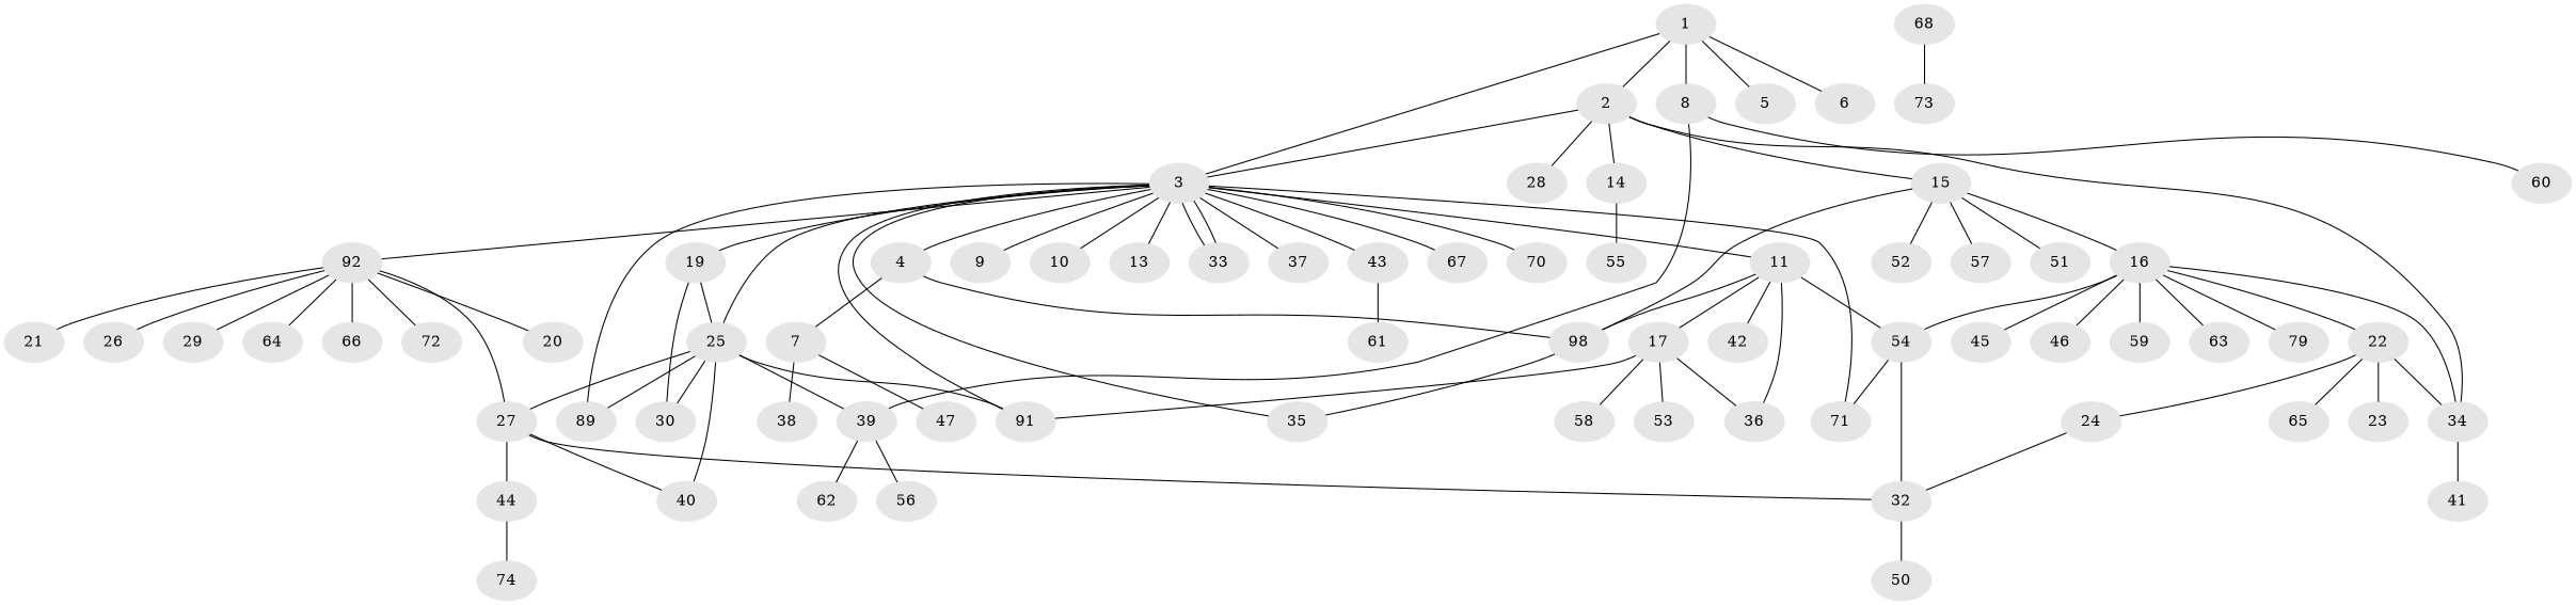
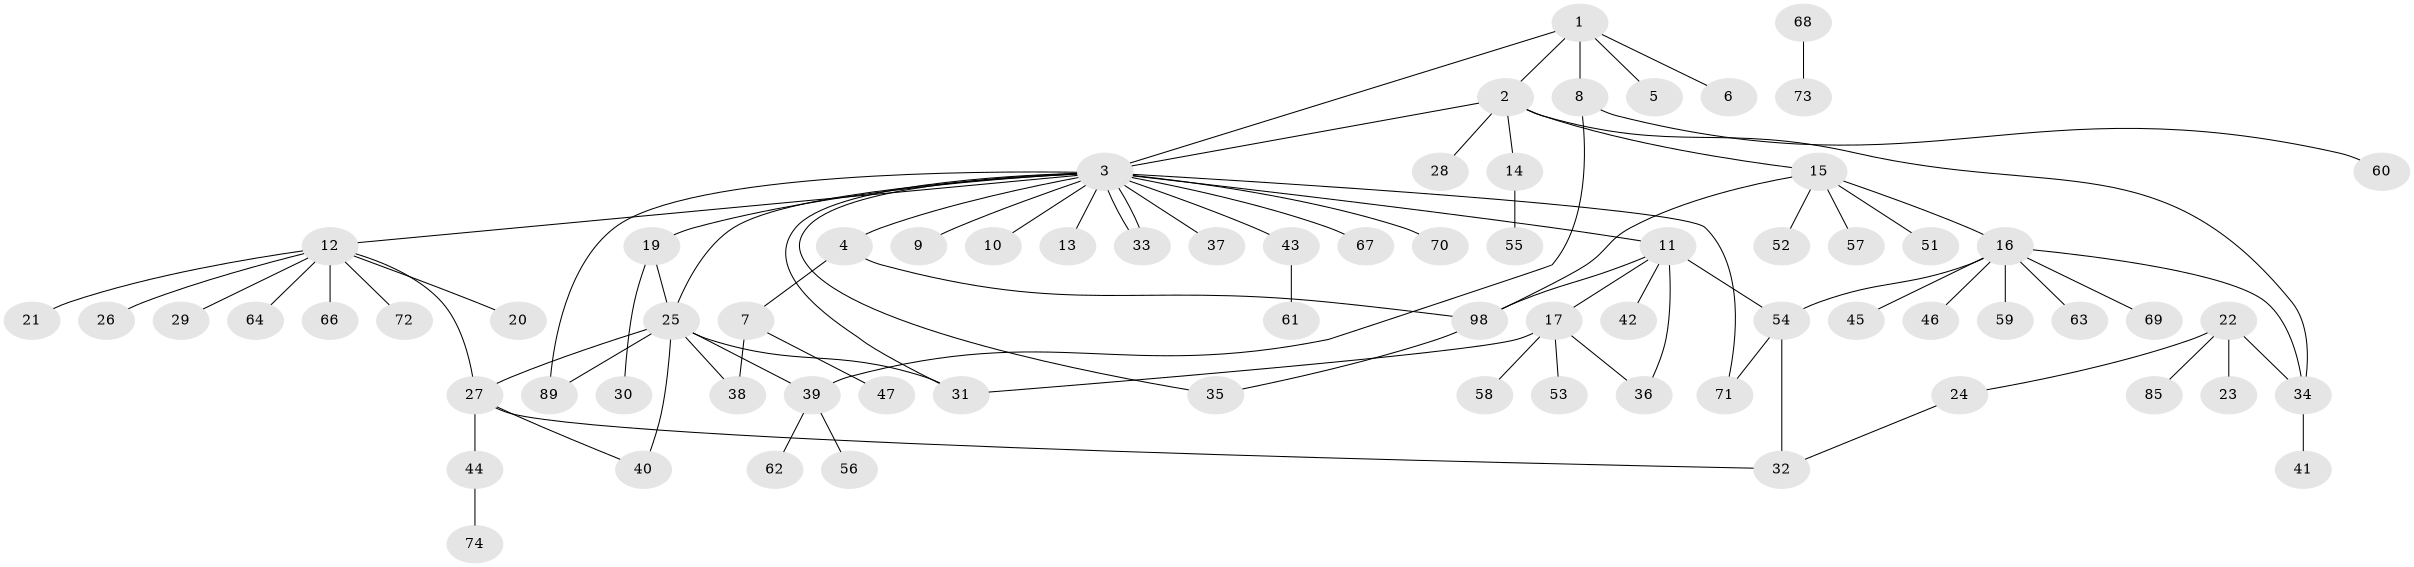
  graph {
    node [color=gray90 style=filled]
    1
    2
    3
    5
    6
    8
    14
    15
    28
    34
    4
    9
    10
    11
-   12 [label=92]
+   12
    13
    19
    25
-   31 [label=91]
+   31
    33
    35
    37
    43
    n24 [label=89]
    67
    70
    71
    39
    60
    55
    n31 [label=98]
    16
    51
    52
    57
    41
    7
    17
    36
    42
    54
    20
    21
    26
    27
    29
    64
    66
    72
    30
    22
    23
    24
-   65
+   65 [label=85]
    38
    40
    61
    47
    56
    62
    53
    58
    32
    44
    45
    46
    59
    63
-   69 [label=79]
-   50
+   69
    74
    68
    73
    1 -- 2
    1 -- 3
    1 -- 5
    1 -- 6
    1 -- 8
    2 -- 3
    2 -- 14
    2 -- 15
    2 -- 28
    2 -- 34
    3 -- 4
    3 -- 9
    3 -- 10
    3 -- 11
    3 -- 12
    3 -- 13
    3 -- 19
    3 -- 25
    3 -- 31
    3 -- 33
    3 -- 33
    3 -- 35
    3 -- 37
    3 -- 43
    3 -- n24
    3 -- 67
    3 -- 70
    3 -- 71
    8 -- 39
    8 -- 60
    14 -- 55
    15 -- n31
    15 -- 16
    15 -- 51
    15 -- 52
    15 -- 57
    34 -- 41
    4 -- n31
    4 -- 7
    11 -- n31
    11 -- 17
    11 -- 36
    11 -- 42
    11 -- 54
    12 -- 20
    12 -- 21
    12 -- 26
    12 -- 27
    12 -- 29
    12 -- 64
    12 -- 66
    12 -- 72
    19 -- 25
    19 -- 30
    25 -- 31
    25 -- n24
    25 -- 39
    25 -- 27
-   25 -- 30
+   25 -- 38
    25 -- 40
    43 -- 61
    39 -- 56
    39 -- 62
    n31 -- 35
    16 -- 34
    16 -- 54
-   16 -- 22
    16 -- 45
    16 -- 46
    16 -- 59
    16 -- 63
    16 -- 69
    7 -- 38
    7 -- 47
    17 -- 31
    17 -- 36
    17 -- 53
    17 -- 58
    54 -- 71
    54 -- 32
    27 -- 40
    27 -- 32
    27 -- 44
    22 -- 34
    22 -- 23
    22 -- 24
    22 -- 65
    24 -- 32
-   32 -- 50
    44 -- 74
    68 -- 73
  }
